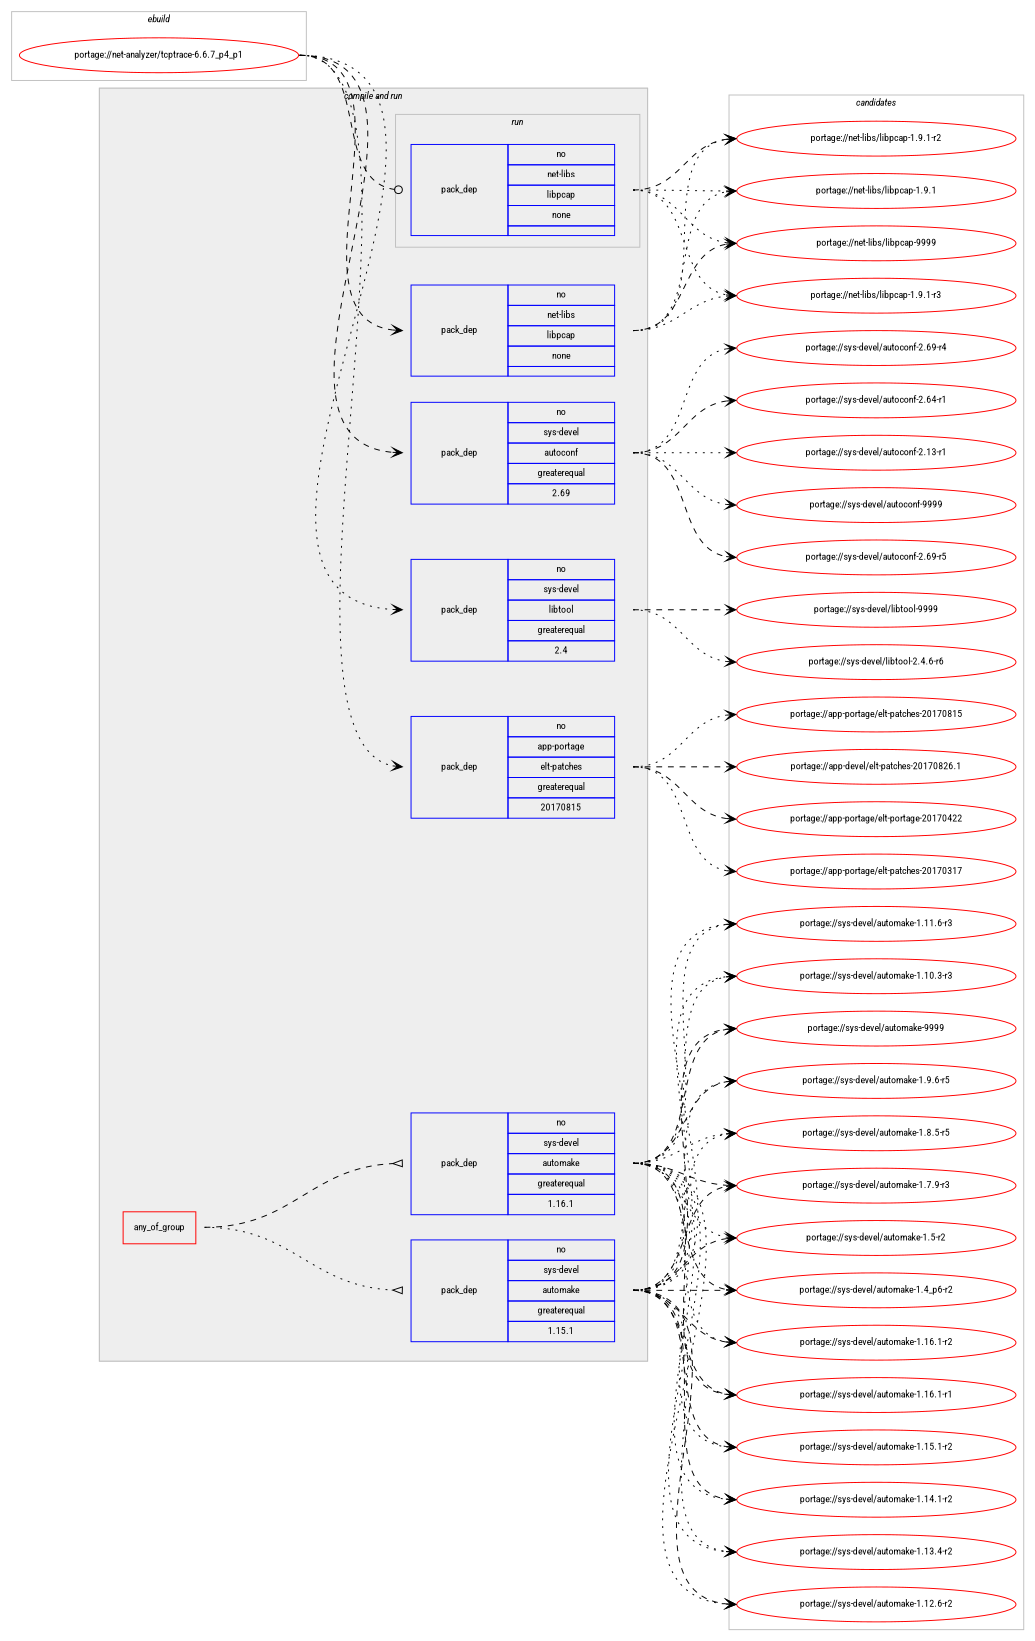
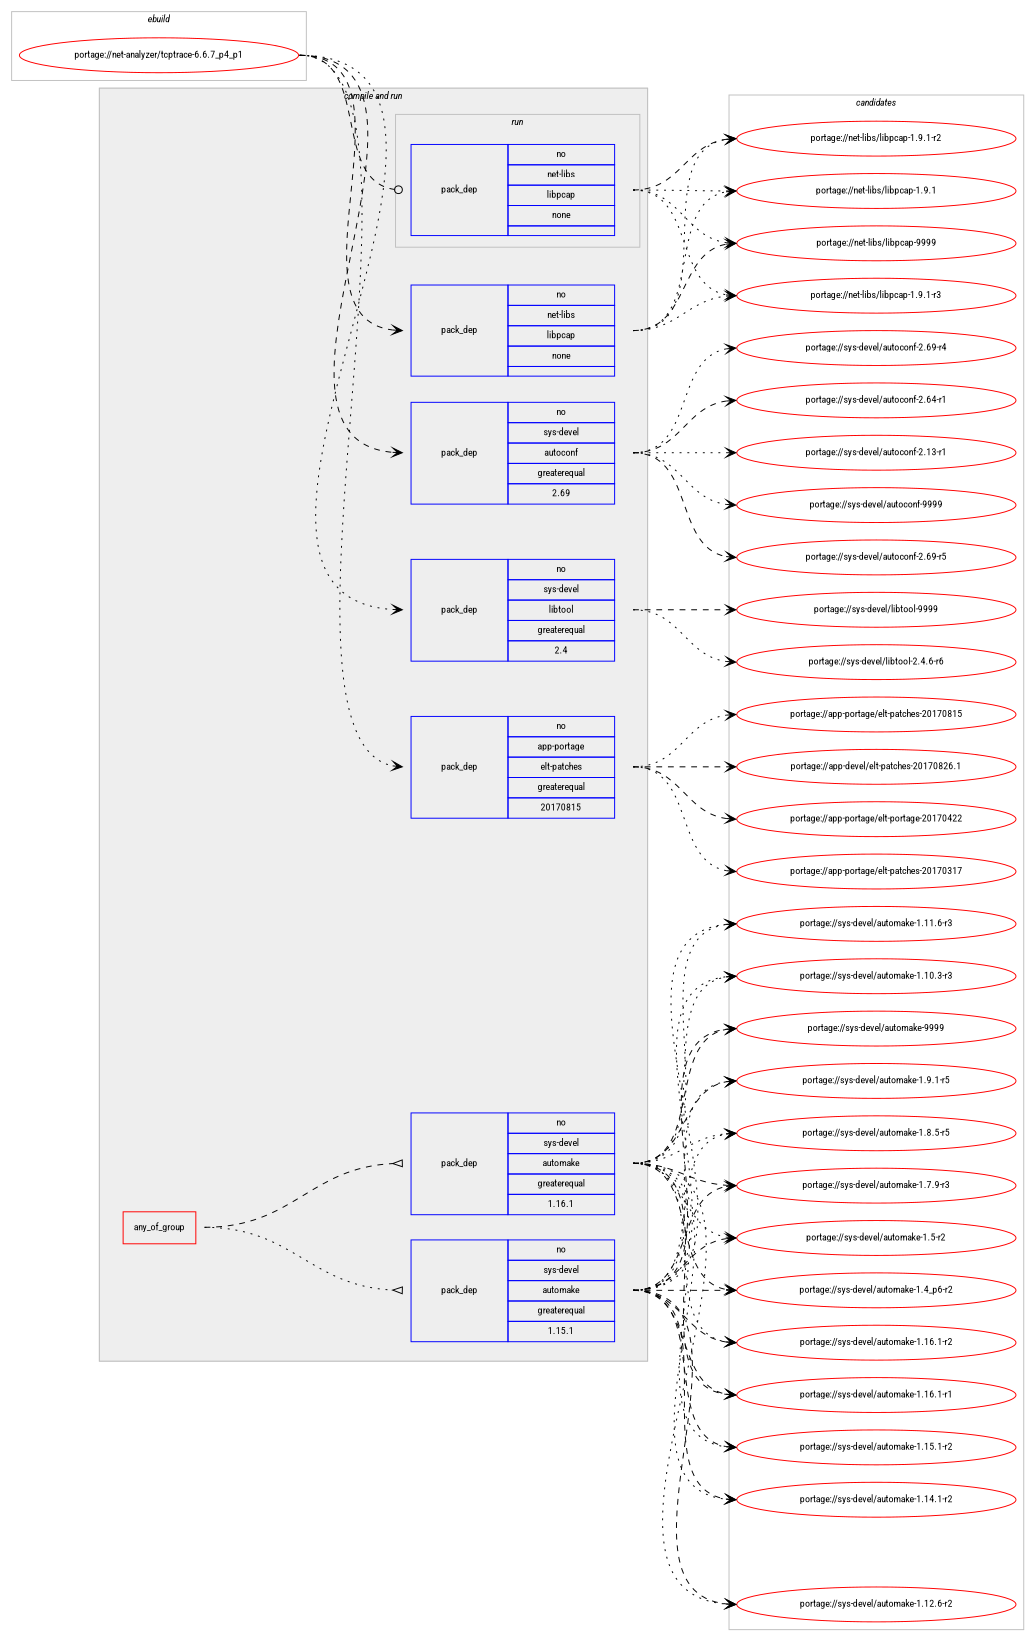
  digraph {
    compound=true
    concentrate=true
    fontname="Roboto Condensed"
    fontsize=10
    newrank=true
    rankdir=LR
    ranksep=1.5
    node [color=red fontname="Roboto Condensed" fontsize=10]
    edge [arrowhead=vee fontname="Roboto Condensed" headport=w style=dotted tailport=e weight=100]
    n1 [label="portage://net-analyzer/tcptrace-6.6.7_p4_p1" width=4]
    n2 [color=blue label=<<TABLE BORDER="0" CELLBORDER="1" CELLSPACING="0" CELLPADDING="4" WIDTH="220"><TR><TD ROWSPAN="6" CELLPADDING="30">pack_dep</TD></TR><TR><TD WIDTH="110">no</TD></TR><TR><TD>sys-devel</TD></TR><TR><TD>automake</TD></TR><TR><TD>greaterequal</TD></TR><TR><TD>1.16.1</TD></TR></TABLE>> shape=none]
    n3 [color=blue label=<<TABLE BORDER="0" CELLBORDER="1" CELLSPACING="0" CELLPADDING="4" WIDTH="220"><TR><TD ROWSPAN="6" CELLPADDING="30">pack_dep</TD></TR><TR><TD WIDTH="110">no</TD></TR><TR><TD>sys-devel</TD></TR><TR><TD>automake</TD></TR><TR><TD>greaterequal</TD></TR><TR><TD>1.15.1</TD></TR></TABLE>> shape=none]
    n4 [label=<<TABLE BORDER="0" CELLBORDER="1" CELLSPACING="0" CELLPADDING="4"><TR><TD CELLPADDING="10">any_of_group</TD></TR></TABLE>> shape=none]
    n5 [color=blue label=<<TABLE BORDER="0" CELLBORDER="1" CELLSPACING="0" CELLPADDING="4" WIDTH="220"><TR><TD ROWSPAN="6" CELLPADDING="30">pack_dep</TD></TR><TR><TD WIDTH="110">no</TD></TR><TR><TD>app-portage</TD></TR><TR><TD>elt-patches</TD></TR><TR><TD>greaterequal</TD></TR><TR><TD>20170815</TD></TR></TABLE>> shape=none]
    n6 [color=blue label=<<TABLE BORDER="0" CELLBORDER="1" CELLSPACING="0" CELLPADDING="4" WIDTH="220"><TR><TD ROWSPAN="6" CELLPADDING="30">pack_dep</TD></TR><TR><TD WIDTH="110">no</TD></TR><TR><TD>net-libs</TD></TR><TR><TD>libpcap</TD></TR><TR><TD>none</TD></TR><TR><TD></TD></TR></TABLE>> shape=none]
    n7 [color=blue label=<<TABLE BORDER="0" CELLBORDER="1" CELLSPACING="0" CELLPADDING="4" WIDTH="220"><TR><TD ROWSPAN="6" CELLPADDING="30">pack_dep</TD></TR><TR><TD WIDTH="110">no</TD></TR><TR><TD>sys-devel</TD></TR><TR><TD>autoconf</TD></TR><TR><TD>greaterequal</TD></TR><TR><TD>2.69</TD></TR></TABLE>> shape=none]
    n8 [color=blue label=<<TABLE BORDER="0" CELLBORDER="1" CELLSPACING="0" CELLPADDING="4" WIDTH="220"><TR><TD ROWSPAN="6" CELLPADDING="30">pack_dep</TD></TR><TR><TD WIDTH="110">no</TD></TR><TR><TD>sys-devel</TD></TR><TR><TD>libtool</TD></TR><TR><TD>greaterequal</TD></TR><TR><TD>2.4</TD></TR></TABLE>> shape=none]
    n9 [color=blue label=<<TABLE BORDER="0" CELLBORDER="1" CELLSPACING="0" CELLPADDING="4" WIDTH="220"><TR><TD ROWSPAN="6" CELLPADDING="30">pack_dep</TD></TR><TR><TD WIDTH="110">no</TD></TR><TR><TD>net-libs</TD></TR><TR><TD>libpcap</TD></TR><TR><TD>none</TD></TR><TR><TD></TD></TR></TABLE>> shape=none]
    n10 [label="portage://sys-devel/automake-9999" width=4]
-   n11 [label="portage://sys-devel/automake-1.9.6-r5" width=4]
+   n11 [label="portage://sys-devel/automake-1.9.1-r5" width=4]
    n12 [label="portage://sys-devel/automake-1.8.5-r5" width=4]
    n13 [label="portage://sys-devel/automake-1.7.9-r3" width=4]
    n14 [label="portage://sys-devel/automake-1.5-r2" width=4]
    n15 [label="portage://sys-devel/automake-1.4_p6-r2" width=4]
    n16 [label="portage://sys-devel/automake-1.16.1-r2" width=4]
    n17 [label="portage://sys-devel/automake-1.16.1-r1" width=4]
    n18 [label="portage://sys-devel/automake-1.15.1-r2" width=4]
    n19 [label="portage://sys-devel/automake-1.14.1-r2" width=4]
-   n20 [label="portage://sys-devel/automake-1.13.4-r2" width=4]
    n21 [label="portage://sys-devel/automake-1.12.6-r2" width=4]
    n22 [label="portage://sys-devel/automake-1.11.6-r3" width=4]
    n23 [label="portage://sys-devel/automake-1.10.3-r3" width=4]
    n24 [label="portage://app-devel/elt-patches-20170826.1" width=4]
    n25 [label="portage://app-portage/elt-patches-20170815" width=4]
    n26 [label="portage://app-portage/elt-portage-20170422" width=4]
    n27 [label="portage://app-portage/elt-patches-20170317" width=4]
    n28 [label="portage://net-libs/libpcap-9999" width=4]
    n29 [label="portage://net-libs/libpcap-1.9.1-r3" width=4]
    n30 [label="portage://net-libs/libpcap-1.9.1-r2" width=4]
    n31 [label="portage://net-libs/libpcap-1.9.1" width=4]
    n32 [label="portage://sys-devel/autoconf-9999" width=4]
    n33 [label="portage://sys-devel/autoconf-2.69-r5" width=4]
    n34 [label="portage://sys-devel/autoconf-2.69-r4" width=4]
    n35 [label="portage://sys-devel/autoconf-2.64-r1" width=4]
    n36 [label="portage://sys-devel/autoconf-2.13-r1" width=4]
    n37 [label="portage://sys-devel/libtool-9999" width=4]
    n38 [label="portage://sys-devel/libtool-2.4.6-r6" width=4]
    subgraph cluster_1 {
      color=gray
      label=<<i>ebuild</i>>
      rank=same
      n1
    }
    subgraph cluster_2 {
      color=gray
      label=<<i>dependencies</i>>
      subgraph cluster_3 {
        color=gray
        fillcolor="#eeeeee"
        label=<<i>compile</i>>
        style=filled
        subgraph sub_4 {
          color=gray
          fillcolor="#eeeeee"
          label=<<i>compile</i>>
          style=filled
          n4
          subgraph sub_5 {
            color=gray
            fillcolor="#eeeeee"
            label=<<i>compile</i>>
            style=filled
            n2
          }
          subgraph sub_6 {
            color=gray
            fillcolor="#eeeeee"
            label=<<i>compile</i>>
            style=filled
            n3
          }
        }
        subgraph sub_7 {
          color=gray
          fillcolor="#eeeeee"
          label=<<i>compile</i>>
          style=filled
          n5
        }
        subgraph sub_8 {
          color=gray
          fillcolor="#eeeeee"
          label=<<i>compile</i>>
          style=filled
          n6
        }
        subgraph sub_9 {
          color=gray
          fillcolor="#eeeeee"
          label=<<i>compile</i>>
          style=filled
          n7
        }
        subgraph sub_10 {
          color=gray
          fillcolor="#eeeeee"
          label=<<i>compile</i>>
          style=filled
          n8
        }
      }
      subgraph cluster_11 {
        color=gray
        fillcolor="#eeeeee"
        label=<<i>compile and run</i>>
        style=filled
      }
      subgraph cluster_12 {
        color=gray
        fillcolor="#eeeeee"
        label=<<i>run</i>>
        style=filled
        subgraph sub_13 {
          color=gray
          fillcolor="#eeeeee"
          label=<<i>run</i>>
          style=filled
          n9
        }
      }
    }
    subgraph cluster_14 {
      color=gray
      label=<<i>candidates</i>>
      rank=same
      subgraph sub_15 {
        color=black
        label=<<i>candidates</i>>
        nodesep=1
        rank=same
        n10
        n11
        n12
        n13
        n14
        n15
        n16
        n17
        n18
        n19
-       n20
        n21
        n22
        n23
      }
      subgraph sub_16 {
        color=black
        label=<<i>candidates</i>>
        nodesep=1
        rank=same
        n10
        n11
        n12
        n13
        n14
        n15
        n16
        n17
        n18
        n19
-       n20
        n21
        n22
        n23
      }
      subgraph sub_17 {
        color=black
        label=<<i>candidates</i>>
        nodesep=1
        rank=same
        n24
        n25
        n26
        n27
      }
      subgraph sub_18 {
        color=black
        label=<<i>candidates</i>>
        nodesep=1
        rank=same
        n28
        n29
        n30
        n31
      }
      subgraph sub_19 {
        color=black
        label=<<i>candidates</i>>
        nodesep=1
        rank=same
        n32
        n33
        n34
        n35
        n36
      }
      subgraph sub_20 {
        color=black
        label=<<i>candidates</i>>
        nodesep=1
        rank=same
        n37
        n38
      }
      subgraph sub_21 {
        color=black
        label=<<i>candidates</i>>
        nodesep=1
        rank=same
        n28
        n29
        n30
        n31
      }
    }
    n1 -> n5 [weight=20]
    n1 -> n6 [style=dashed weight=20]
    n1 -> n7 [style=dashed weight=20]
    n1 -> n8 [weight=20]
    n1 -> n9 [arrowhead=odot style=dashed weight=20]
    n2 -> n10 [style=dashed]
    n2 -> n11 [style=dashed]
    n2 -> n12
    n2 -> n13 [style=dashed]
    n2 -> n14
    n2 -> n15 [style=dashed]
    n2 -> n16
    n2 -> n17 [style=dashed]
    n2 -> n18
    n2 -> n19
-   n2 -> n20
    n2 -> n21
    n2 -> n22
    n2 -> n23
    n3 -> n10 [style=dashed]
    n3 -> n11
    n3 -> n12
    n3 -> n13 [style=dashed]
    n3 -> n14 [style=dashed]
    n3 -> n15 [style=dashed]
    n3 -> n16 [style=dashed]
    n3 -> n17 [style=dashed]
    n3 -> n18 [style=dashed]
    n3 -> n19 [style=dashed]
-   n3 -> n20
    n3 -> n21 [style=dashed]
    n3 -> n22
    n3 -> n23
    n4 -> n2 [arrowhead=oinv style=dashed weight=20]
    n4 -> n3 [arrowhead=oinv weight=20]
    n5 -> n24 [style=dashed]
    n5 -> n25
    n5 -> n26 [style=dashed]
    n5 -> n27
    n6 -> n28 [style=dashed]
    n6 -> n29
    n6 -> n30
    n6 -> n31
    n7 -> n32
    n7 -> n33 [style=dashed]
    n7 -> n34
    n7 -> n35 [style=dashed]
    n7 -> n36
    n8 -> n37 [style=dashed]
    n8 -> n38
    n9 -> n28
    n9 -> n29
    n9 -> n30 [style=dashed]
    n9 -> n31
  }
